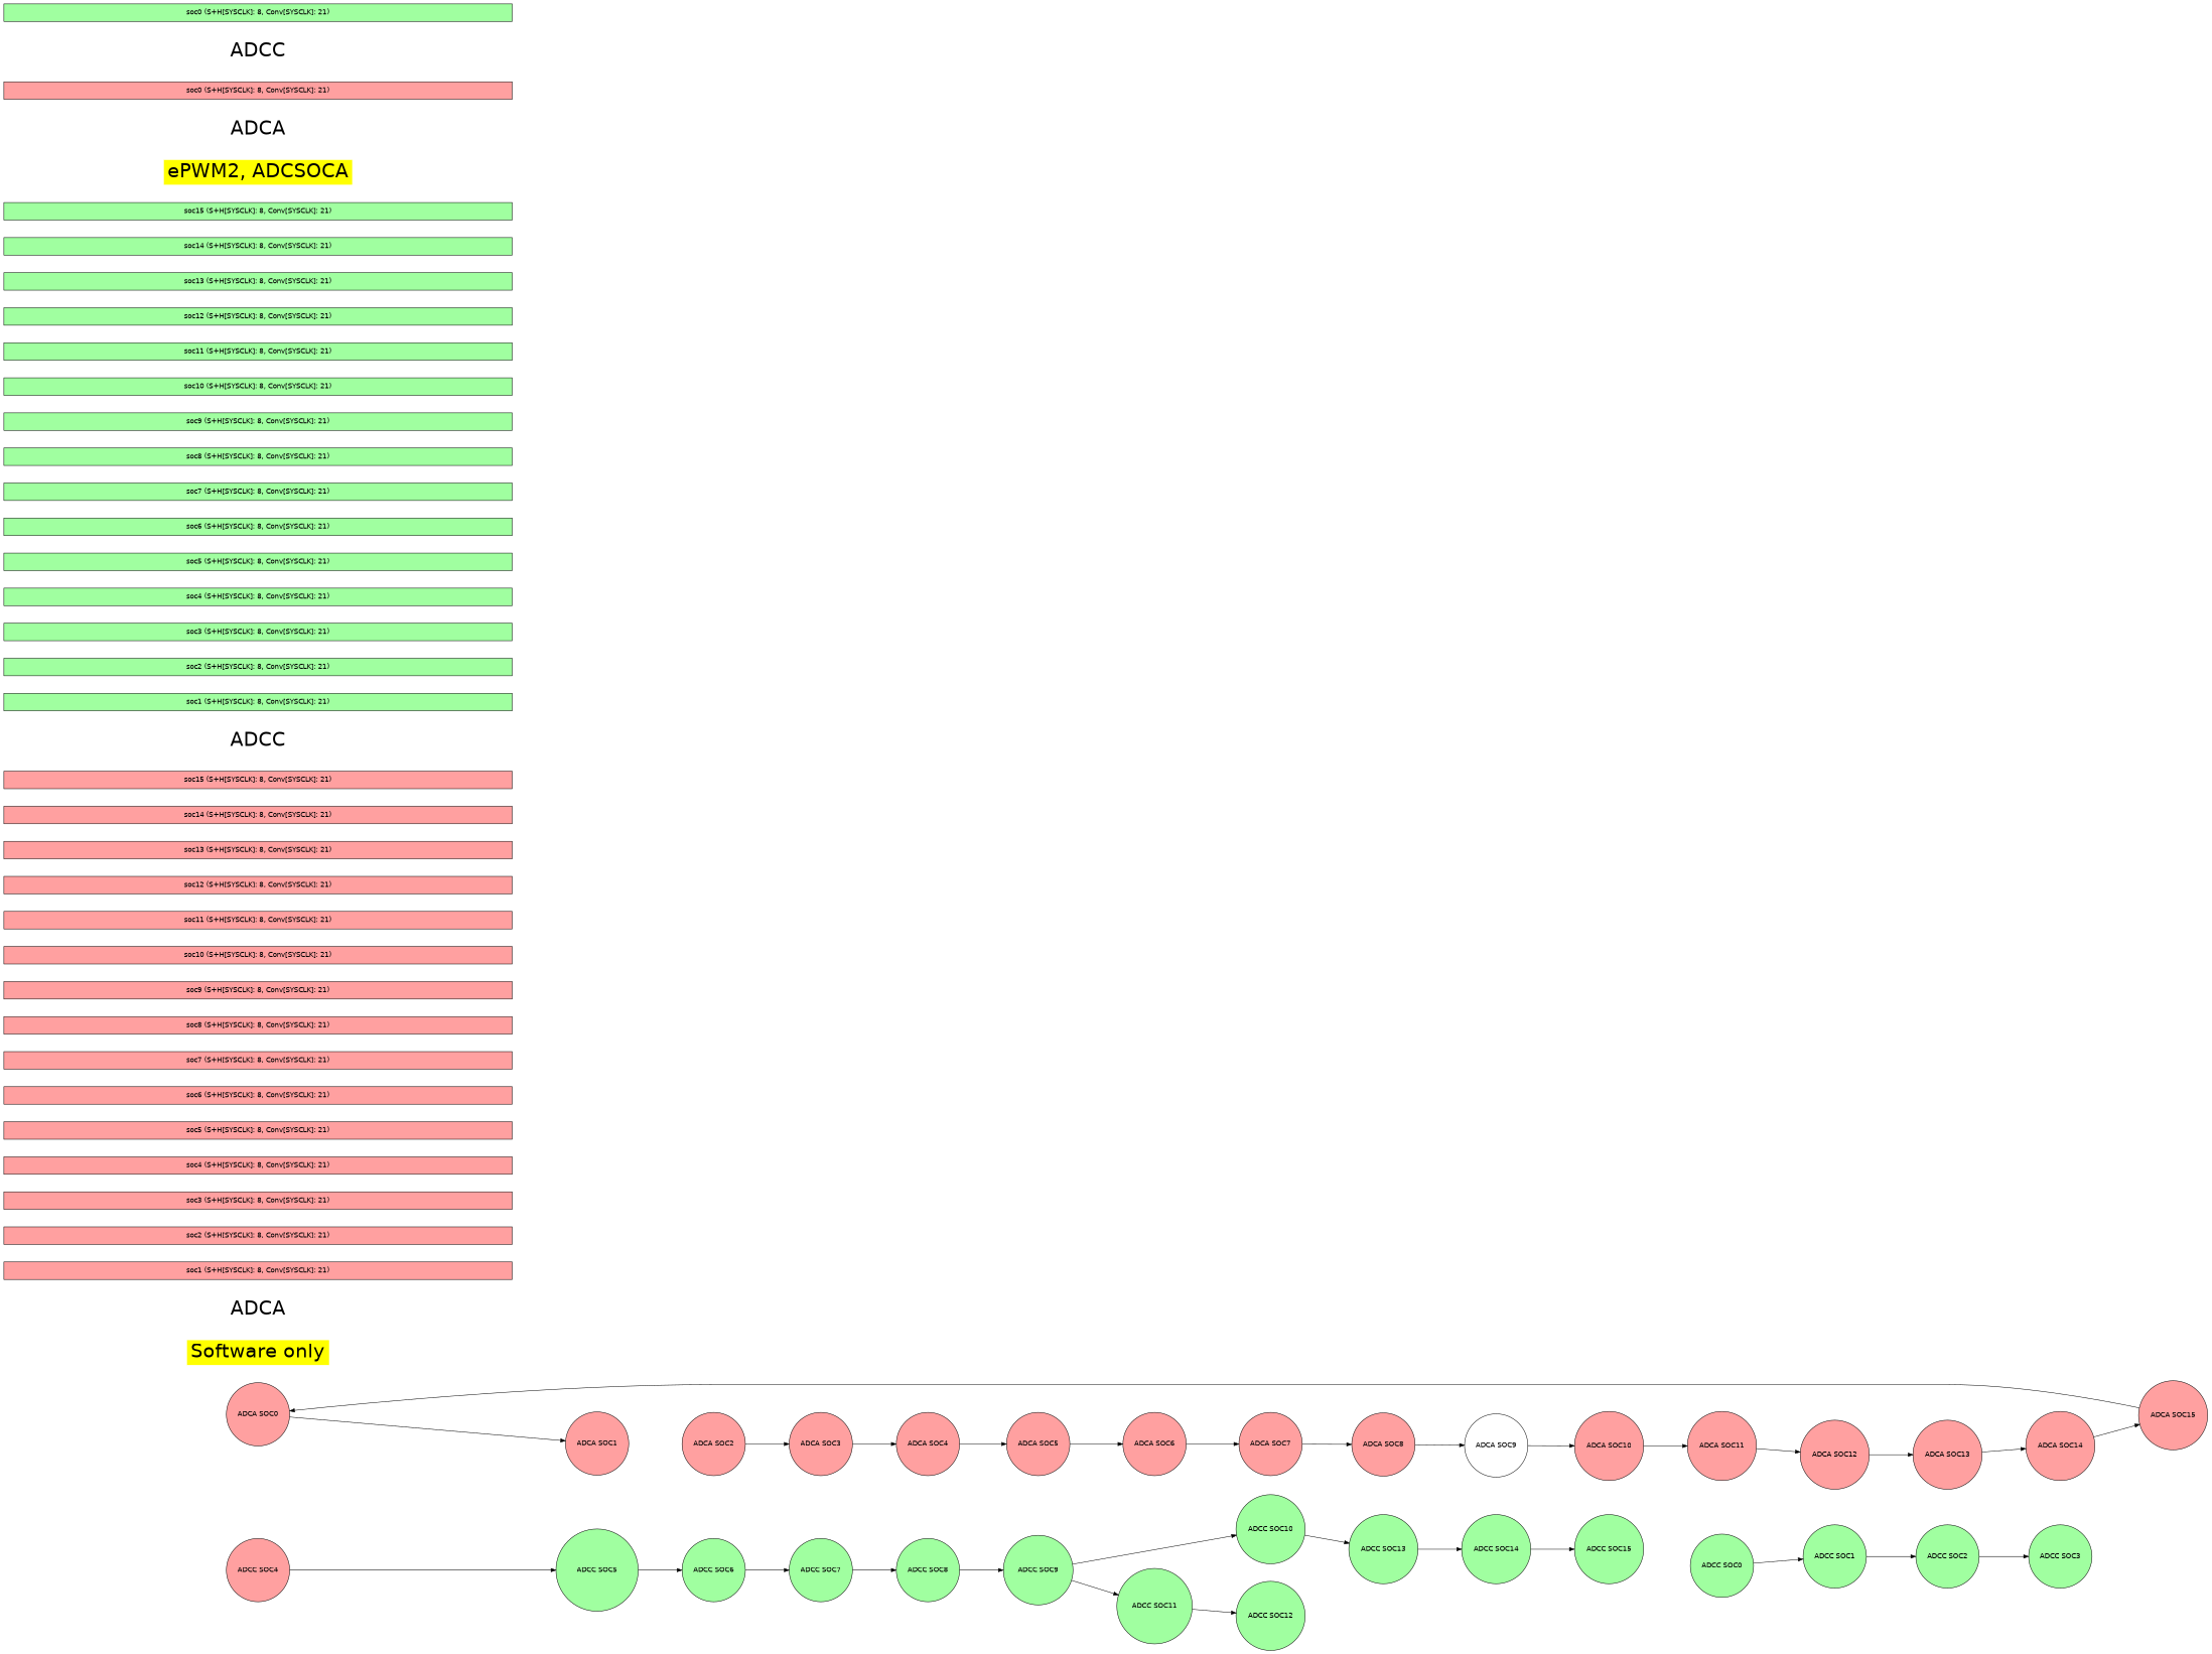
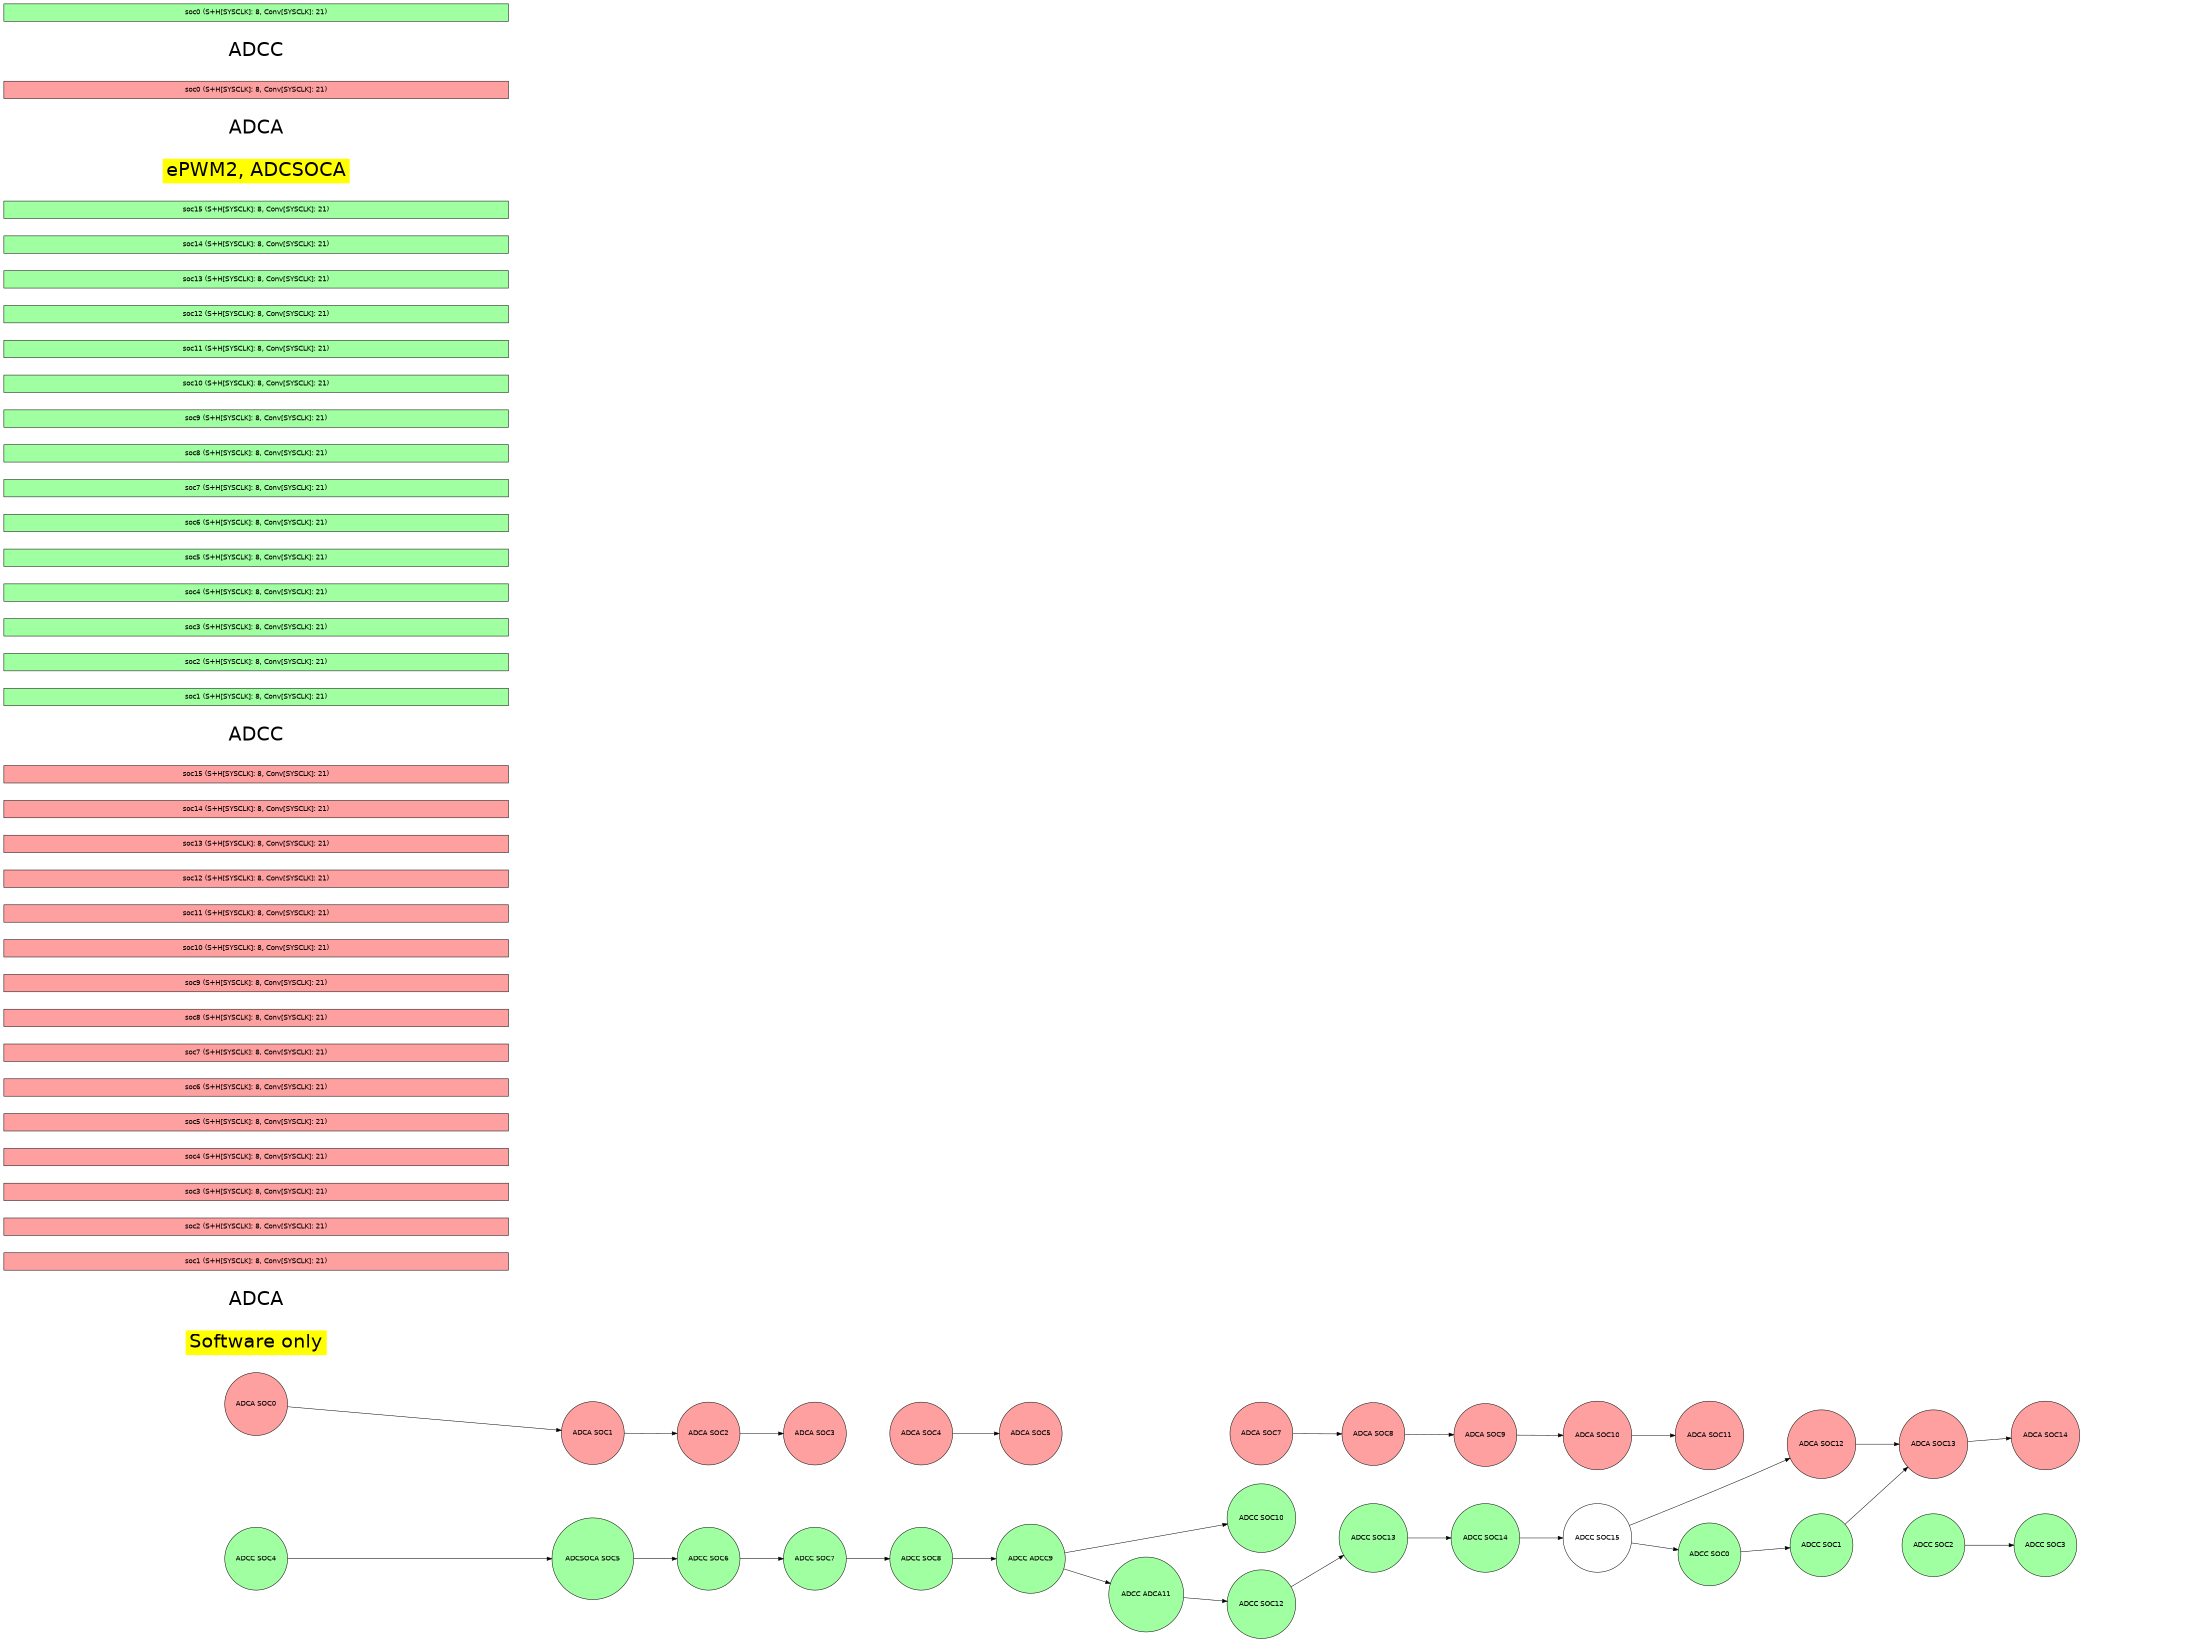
  digraph {
    fontname=helvetica
    mclimit=50
    nodesep=0.5
    rankdir=LR
    ranksep=1.25
    node [fillcolor="#FFA0A0" fontname=helvetica shape=rect style=filled]
    edge [fontname=helvetica]
    n1 [label="ADCA SOC0" shape=circle]
    n2 [label="ADCA SOC1" shape=circle]
    n3 [label="ADCA SOC2" shape=circle]
    n4 [label="ADCA SOC3" shape=circle]
    n5 [label="ADCA SOC4" shape=circle]
    n6 [label="ADCA SOC5" shape=circle]
-   n7 [label="ADCA SOC6" shape=circle]
    n8 [label="ADCA SOC7" shape=circle]
    n9 [label="ADCA SOC8" shape=circle]
-   n10 [fillcolor=white label="ADCA SOC9" shape=circle]
+   n10 [label="ADCA SOC9" shape=circle]
    n11 [label="ADCA SOC10" shape=circle]
    n12 [label="ADCA SOC11" shape=circle]
    n13 [label="ADCA SOC12" shape=circle]
    n14 [label="ADCA SOC13" shape=circle]
    n15 [label="ADCA SOC14" shape=circle]
-   n16 [label="ADCA SOC15" shape=circle]
    n17 [fillcolor="#A0FFA0" label="ADCC SOC0" shape=circle]
    n18 [fillcolor="#A0FFA0" label="ADCC SOC1" shape=circle]
    n19 [fillcolor="#A0FFA0" label="ADCC SOC2" shape=circle]
    n20 [fillcolor="#A0FFA0" label="ADCC SOC3" shape=circle]
-   n21 [label="ADCC SOC4" shape=circle]
-   n22 [fillcolor="#A0FFA0" label="ADCC SOC5" shape=circle]
+   n21 [fillcolor="#A0FFA0" label="ADCC SOC4" shape=circle]
+   n22 [fillcolor="#A0FFA0" label="ADCSOCA SOC5" shape=circle]
    n23 [fillcolor="#A0FFA0" label="ADCC SOC6" shape=circle]
    n24 [fillcolor="#A0FFA0" label="ADCC SOC7" shape=circle]
    n25 [fillcolor="#A0FFA0" label="ADCC SOC8" shape=circle]
-   n26 [fillcolor="#A0FFA0" label="ADCC SOC9" shape=circle]
+   n26 [fillcolor="#A0FFA0" label="ADCC ADCC9" shape=circle]
    n27 [fillcolor="#A0FFA0" label="ADCC SOC10" shape=circle]
-   n28 [fillcolor="#A0FFA0" label="ADCC SOC11" shape=circle]
+   n28 [fillcolor="#A0FFA0" label="ADCC ADCA11" shape=circle]
    n29 [fillcolor="#A0FFA0" label="ADCC SOC12" shape=circle]
    n30 [fillcolor="#A0FFA0" label="ADCC SOC13" shape=circle]
    n31 [fillcolor="#A0FFA0" label="ADCC SOC14" shape=circle]
-   n32 [fillcolor="#A0FFA0" label="ADCC SOC15" shape=circle]
+   n32 [fillcolor=white label="ADCC SOC15" shape=circle]
    n33 [color=white fillcolor=yellow fontsize=40 label="Software only"]
    n34 [color=white fillcolor=white fontsize=40 label=ADCA]
    n35 [label="soc1 (S+H[SYSCLK]: 8, Conv[SYSCLK]: 21)" width=14.500]
    n36 [label="soc2 (S+H[SYSCLK]: 8, Conv[SYSCLK]: 21)" width=14.500]
    n37 [label="soc3 (S+H[SYSCLK]: 8, Conv[SYSCLK]: 21)" width=14.500]
    n38 [label="soc4 (S+H[SYSCLK]: 8, Conv[SYSCLK]: 21)" width=14.500]
    n39 [label="soc5 (S+H[SYSCLK]: 8, Conv[SYSCLK]: 21)" width=14.500]
    n40 [label="soc6 (S+H[SYSCLK]: 8, Conv[SYSCLK]: 21)" width=14.500]
    n41 [label="soc7 (S+H[SYSCLK]: 8, Conv[SYSCLK]: 21)" width=14.500]
    n42 [label="soc8 (S+H[SYSCLK]: 8, Conv[SYSCLK]: 21)" width=14.500]
    n43 [label="soc9 (S+H[SYSCLK]: 8, Conv[SYSCLK]: 21)" width=14.500]
    n44 [label="soc10 (S+H[SYSCLK]: 8, Conv[SYSCLK]: 21)" width=14.500]
    n45 [label="soc11 (S+H[SYSCLK]: 8, Conv[SYSCLK]: 21)" width=14.500]
    n46 [label="soc12 (S+H[SYSCLK]: 8, Conv[SYSCLK]: 21)" width=14.500]
    n47 [label="soc13 (S+H[SYSCLK]: 8, Conv[SYSCLK]: 21)" width=14.500]
    n48 [label="soc14 (S+H[SYSCLK]: 8, Conv[SYSCLK]: 21)" width=14.500]
    n49 [label="soc15 (S+H[SYSCLK]: 8, Conv[SYSCLK]: 21)" width=14.500]
    n50 [color=white fillcolor=white fontsize=40 label=ADCC]
    n51 [fillcolor="#A0FFA0" label="soc1 (S+H[SYSCLK]: 8, Conv[SYSCLK]: 21)" width=14.500]
    n52 [fillcolor="#A0FFA0" label="soc2 (S+H[SYSCLK]: 8, Conv[SYSCLK]: 21)" width=14.500]
    n53 [fillcolor="#A0FFA0" label="soc3 (S+H[SYSCLK]: 8, Conv[SYSCLK]: 21)" width=14.500]
    n54 [fillcolor="#A0FFA0" label="soc4 (S+H[SYSCLK]: 8, Conv[SYSCLK]: 21)" width=14.500]
    n55 [fillcolor="#A0FFA0" label="soc5 (S+H[SYSCLK]: 8, Conv[SYSCLK]: 21)" width=14.500]
    n56 [fillcolor="#A0FFA0" label="soc6 (S+H[SYSCLK]: 8, Conv[SYSCLK]: 21)" width=14.500]
    n57 [fillcolor="#A0FFA0" label="soc7 (S+H[SYSCLK]: 8, Conv[SYSCLK]: 21)" width=14.500]
    n58 [fillcolor="#A0FFA0" label="soc8 (S+H[SYSCLK]: 8, Conv[SYSCLK]: 21)" width=14.500]
    n59 [fillcolor="#A0FFA0" label="soc9 (S+H[SYSCLK]: 8, Conv[SYSCLK]: 21)" width=14.500]
    n60 [fillcolor="#A0FFA0" label="soc10 (S+H[SYSCLK]: 8, Conv[SYSCLK]: 21)" width=14.500]
    n61 [fillcolor="#A0FFA0" label="soc11 (S+H[SYSCLK]: 8, Conv[SYSCLK]: 21)" width=14.500]
    n62 [fillcolor="#A0FFA0" label="soc12 (S+H[SYSCLK]: 8, Conv[SYSCLK]: 21)" width=14.500]
    n63 [fillcolor="#A0FFA0" label="soc13 (S+H[SYSCLK]: 8, Conv[SYSCLK]: 21)" width=14.500]
    n64 [fillcolor="#A0FFA0" label="soc14 (S+H[SYSCLK]: 8, Conv[SYSCLK]: 21)" width=14.500]
    n65 [fillcolor="#A0FFA0" label="soc15 (S+H[SYSCLK]: 8, Conv[SYSCLK]: 21)" width=14.500]
    n66 [color=white fillcolor=yellow fontsize=40 label="ePWM2, ADCSOCA"]
    n67 [color=white fillcolor=white fontsize=40 label=ADCA]
    n68 [label="soc0 (S+H[SYSCLK]: 8, Conv[SYSCLK]: 21)" width=14.500]
    n69 [color=white fillcolor=white fontsize=40 label=ADCC]
    n70 [fillcolor="#A0FFA0" label="soc0 (S+H[SYSCLK]: 8, Conv[SYSCLK]: 21)" width=14.500]
    n1 -> n2
+   n2 -> n3
    n3 -> n4
-   n4 -> n5
    n5 -> n6
-   n6 -> n7
-   n7 -> n8
    n8 -> n9
    n9 -> n10
    n10 -> n11
    n11 -> n12
-   n12 -> n13
+   n32 -> n13
    n13 -> n14
    n14 -> n15
-   n15 -> n16
-   n16 -> n1
    n17 -> n18
-   n18 -> n19
+   n18 -> n14
    n19 -> n20
    n21 -> n22
    n22 -> n23
    n23 -> n24
    n24 -> n25
    n25 -> n26
    n26 -> n27
    n26 -> n28
    n28 -> n29
-   n27 -> n30
+   n29 -> n30
    n30 -> n31
    n31 -> n32
+   n32 -> n17
  }
